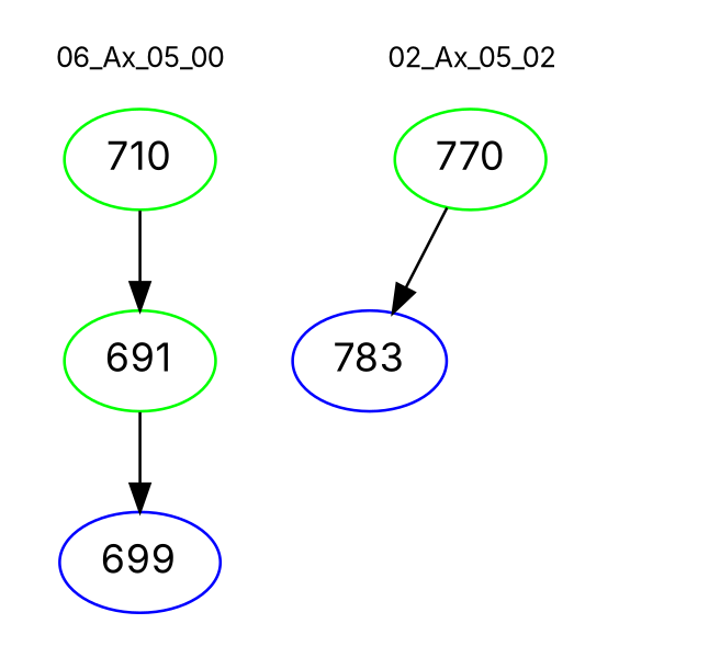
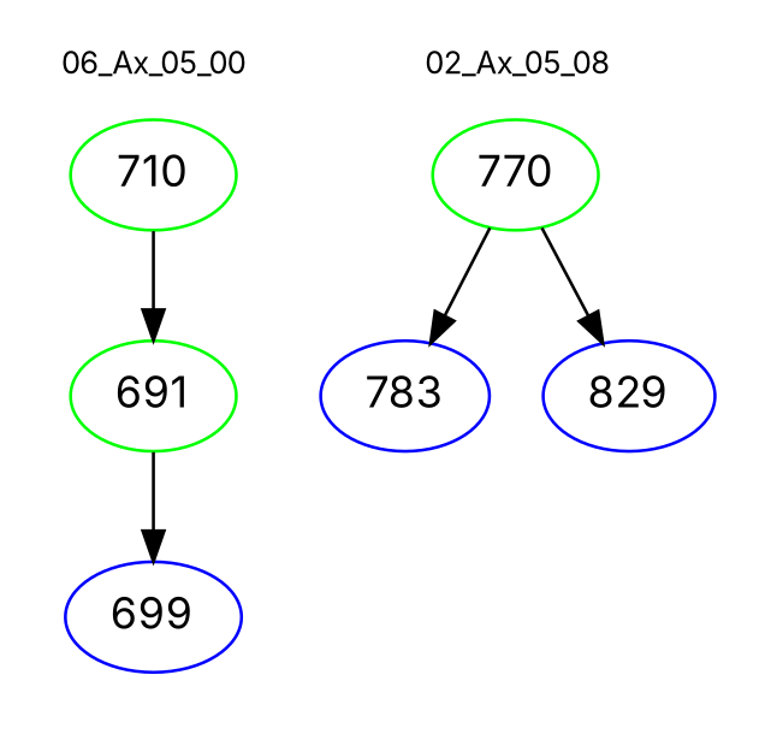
  digraph {
    fontname=Inter
    node [color=green fontname=Inter]
    edge [color=black fontname=Inter]
    n1 [label=691]
    n2 [label=710]
    n3 [color=blue label=699]
    n4 [label=770]
    n5 [color=blue label=783]
+   n6 [color=blue label=829]
    subgraph cluster_1 {
      color=white
      fontsize=10
      label="06_Ax_05_00"
      n1
      n2
      n3
    }
    subgraph cluster_2 {
      color=white
      fontsize=10
-     label="02_Ax_05_02"
+     label="02_Ax_05_08"
      n4
      n5
+     n6
    }
    n1 -> n3
    n2 -> n1
    n4 -> n5
+   n4 -> n6
  }
